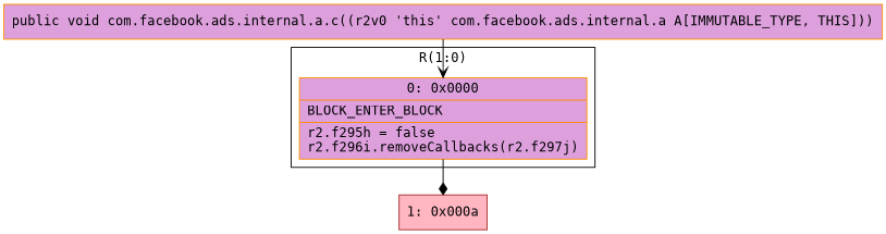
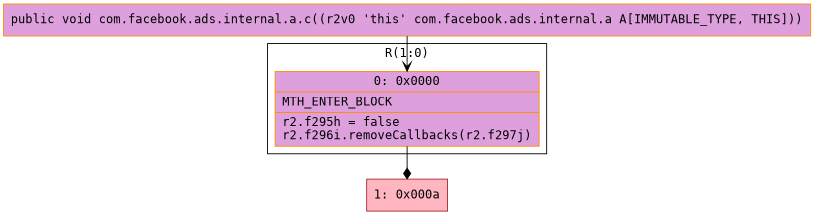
  digraph {
    fontname="DejaVu Sans Mono"
    node [color=darkorange shape=record style=filled fillcolor=plum fontname="DejaVu Sans Mono"]
    edge [fontname="DejaVu Sans Mono"]
-   n1 [label="{0\:\ 0x0000|BLOCK_ENTER_BLOCK\l|r2.f295h = false\lr2.f296i.removeCallbacks(r2.f297j)\l}"]
+   n1 [label="{0\:\ 0x0000|MTH_ENTER_BLOCK\l|r2.f295h = false\lr2.f296i.removeCallbacks(r2.f297j)\l}"]
    n2 [color=brown label="{1\:\ 0x000a}" fillcolor=lightpink]
    n3 [label="{public void com.facebook.ads.internal.a.c((r2v0 'this' com.facebook.ads.internal.a A[IMMUTABLE_TYPE, THIS])) }"]
    subgraph cluster_1 {
      label="R(1:0)"
      n1
    }
    n1 -> n2 [arrowhead=diamond]
    n3 -> n1 [arrowhead=vee]
  }
